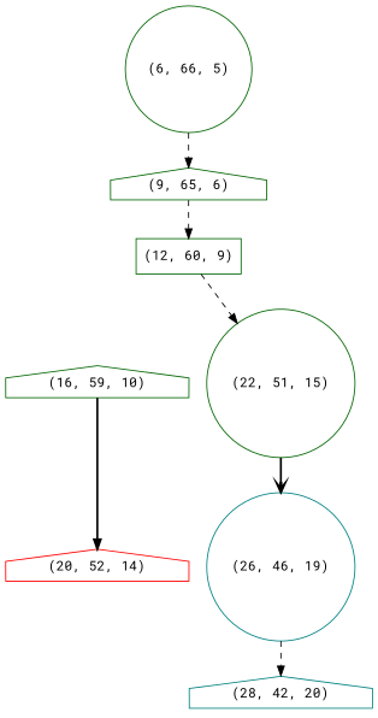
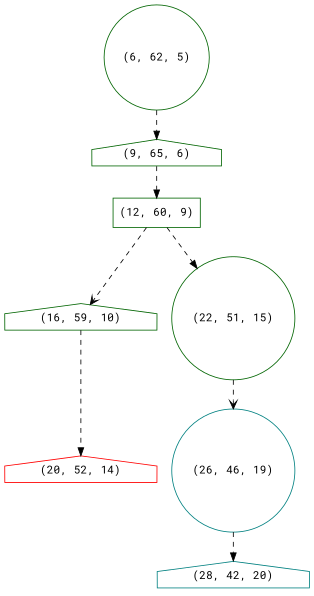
  digraph {
    fontname="Roboto Mono"
    node [color=darkgreen fontname="Roboto Mono" shape=house]
    edge [arrowhead=normal fontname="Roboto Mono" style=dashed]
-   "(6, 66, 5)" [shape=circle]
+   "(6, 66, 5)" [shape=circle label="(6, 62, 5)"]
    "(9, 65, 6)"
    "(12, 60, 9)" [shape=box]
    "(16, 59, 10)"
    "(22, 51, 15)" [shape=circle]
    "(20, 52, 14)" [color=red]
    "(26, 46, 19)" [color=teal shape=circle]
    "(28, 42, 20)" [color=teal]
    "(6, 66, 5)" -> "(9, 65, 6)"
    "(9, 65, 6)" -> "(12, 60, 9)"
+   "(12, 60, 9)" -> "(16, 59, 10)" [arrowhead=vee]
    "(12, 60, 9)" -> "(22, 51, 15)"
-   "(16, 59, 10)" -> "(20, 52, 14)" [style=bold]
-   "(22, 51, 15)" -> "(26, 46, 19)" [arrowhead=vee style=bold]
+   "(16, 59, 10)" -> "(20, 52, 14)"
+   "(22, 51, 15)" -> "(26, 46, 19)" [arrowhead=vee]
    "(26, 46, 19)" -> "(28, 42, 20)"
  }
